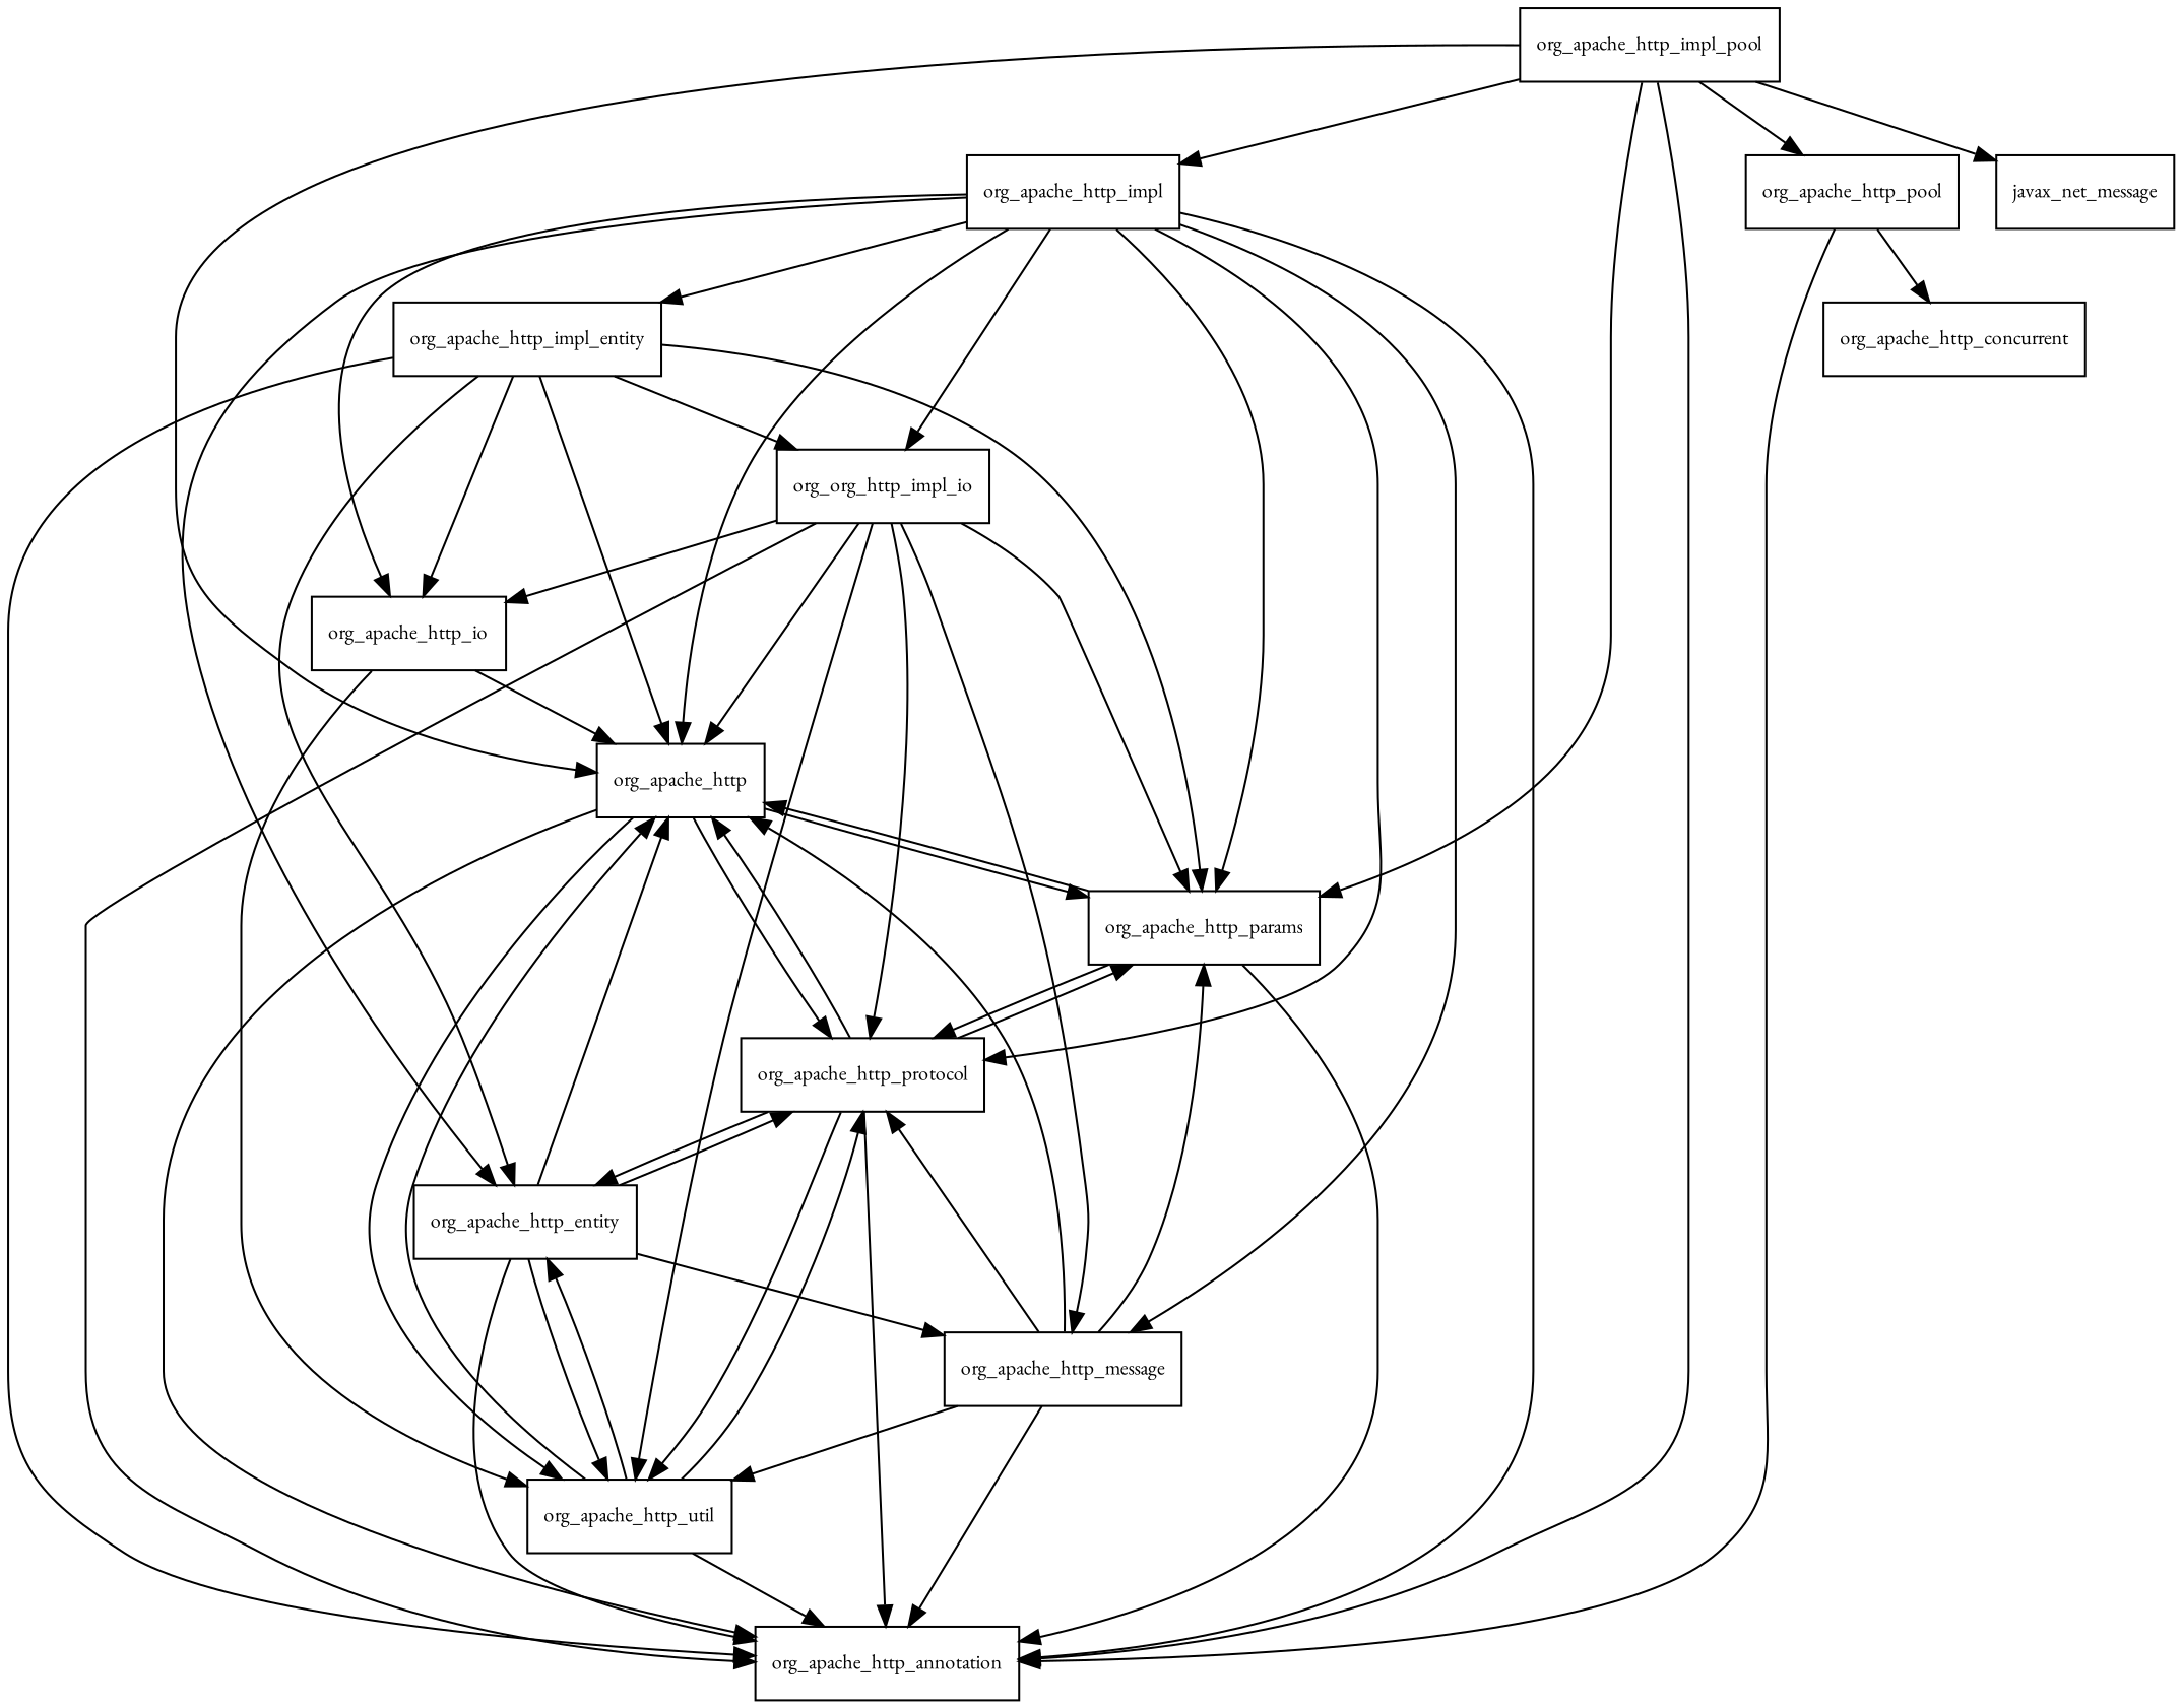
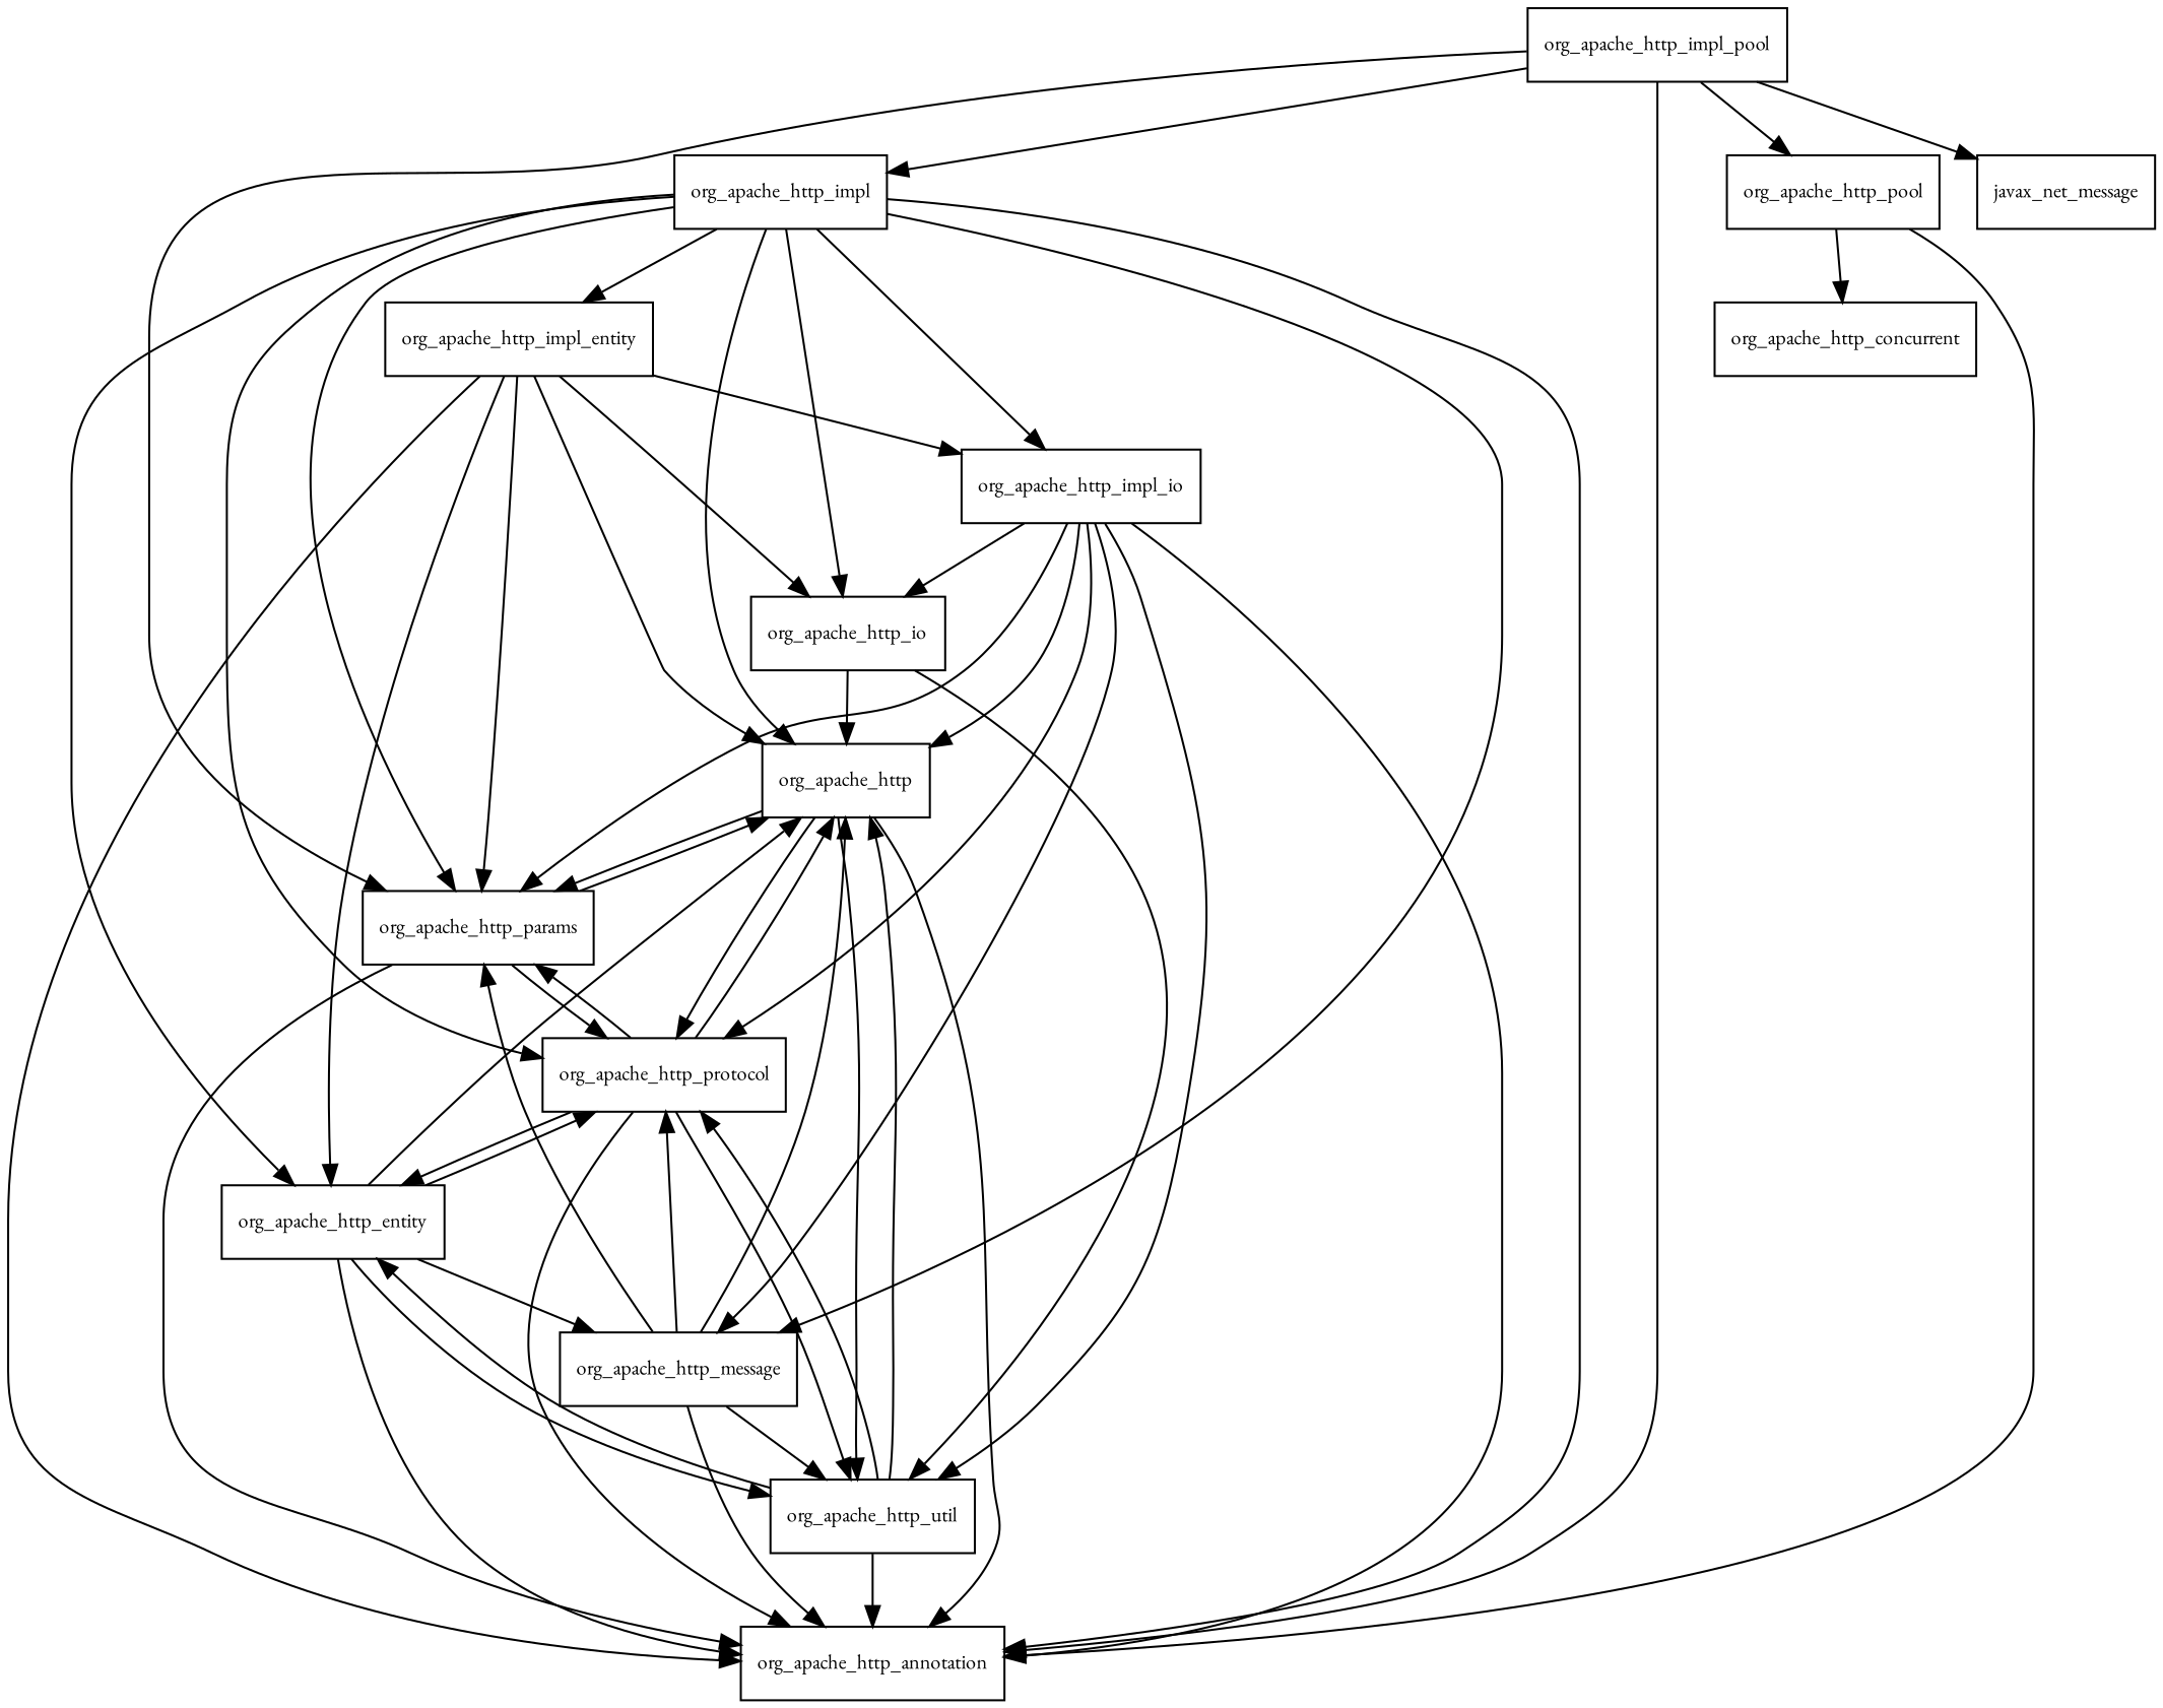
  digraph {
    fontname="EB Garamond"
    node [fontname="EB Garamond" fontsize=10.0 shape=box]
    edge [fontname="EB Garamond"]
    org_apache_http
    org_apache_http_annotation
    org_apache_http_params
    org_apache_http_protocol
    org_apache_http_util
    org_apache_http_entity
    org_apache_http_message
    org_apache_http_impl
    org_apache_http_impl_entity
-   org_apache_http_impl_io [label=org_org_http_impl_io]
+   org_apache_http_impl_io
    org_apache_http_io
    org_apache_http_impl_pool
    n13 [label=javax_net_message]
    org_apache_http_pool
    org_apache_http_concurrent
    org_apache_http -> org_apache_http_annotation
    org_apache_http -> org_apache_http_params
    org_apache_http -> org_apache_http_protocol
    org_apache_http -> org_apache_http_util
    org_apache_http_params -> org_apache_http
    org_apache_http_params -> org_apache_http_annotation
    org_apache_http_params -> org_apache_http_protocol
    org_apache_http_protocol -> org_apache_http
    org_apache_http_protocol -> org_apache_http_annotation
    org_apache_http_protocol -> org_apache_http_params
    org_apache_http_protocol -> org_apache_http_util
    org_apache_http_protocol -> org_apache_http_entity
    org_apache_http_util -> org_apache_http
    org_apache_http_util -> org_apache_http_annotation
    org_apache_http_util -> org_apache_http_protocol
    org_apache_http_util -> org_apache_http_entity
    org_apache_http_entity -> org_apache_http
    org_apache_http_entity -> org_apache_http_annotation
    org_apache_http_entity -> org_apache_http_protocol
    org_apache_http_entity -> org_apache_http_util
    org_apache_http_entity -> org_apache_http_message
    org_apache_http_message -> org_apache_http
    org_apache_http_message -> org_apache_http_annotation
    org_apache_http_message -> org_apache_http_params
    org_apache_http_message -> org_apache_http_protocol
    org_apache_http_message -> org_apache_http_util
    org_apache_http_impl -> org_apache_http
    org_apache_http_impl -> org_apache_http_annotation
    org_apache_http_impl -> org_apache_http_params
    org_apache_http_impl -> org_apache_http_protocol
    org_apache_http_impl -> org_apache_http_entity
    org_apache_http_impl -> org_apache_http_message
    org_apache_http_impl -> org_apache_http_impl_entity
    org_apache_http_impl -> org_apache_http_impl_io
    org_apache_http_impl -> org_apache_http_io
    org_apache_http_impl_entity -> org_apache_http
    org_apache_http_impl_entity -> org_apache_http_annotation
    org_apache_http_impl_entity -> org_apache_http_params
    org_apache_http_impl_entity -> org_apache_http_entity
    org_apache_http_impl_entity -> org_apache_http_impl_io
    org_apache_http_impl_entity -> org_apache_http_io
    org_apache_http_impl_io -> org_apache_http
    org_apache_http_impl_io -> org_apache_http_annotation
    org_apache_http_impl_io -> org_apache_http_params
    org_apache_http_impl_io -> org_apache_http_protocol
    org_apache_http_impl_io -> org_apache_http_util
    org_apache_http_impl_io -> org_apache_http_message
    org_apache_http_impl_io -> org_apache_http_io
    org_apache_http_io -> org_apache_http
    org_apache_http_io -> org_apache_http_util
-   org_apache_http_impl_pool -> org_apache_http
    org_apache_http_impl_pool -> org_apache_http_annotation
    org_apache_http_impl_pool -> org_apache_http_params
    org_apache_http_impl_pool -> org_apache_http_impl
    org_apache_http_impl_pool -> n13
    org_apache_http_impl_pool -> org_apache_http_pool
    org_apache_http_pool -> org_apache_http_annotation
    org_apache_http_pool -> org_apache_http_concurrent
  }
